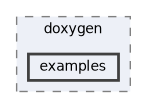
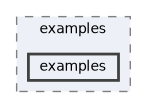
  digraph {
    compound=true
    n1 [color=grey25 fillcolor="#edf0f7" fontname=Helvetica fontsize=10 height=0.2 label=examples shape=box style="filled,bold" width=0.4]
    subgraph cluster_1 {
      bgcolor="#edf0f7"
      fontname=Helvetica
      fontsize=10
-     label=doxygen
+     label=examples
      pencolor=grey50
      style="filled,dashed"
      n1
    }
  }
